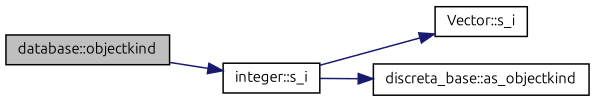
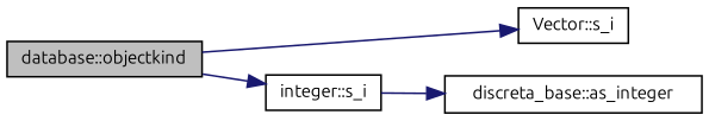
  digraph {
    fontname=Ubuntu
    rankdir=LR
    node [color=black fillcolor=white fontname=Ubuntu fontsize=10 shape=record style=filled]
    edge [color=midnightblue fontname=Ubuntu fontsize=10 labelfontname=Helvetica labelfontsize=10 style=solid]
    n1 [fillcolor=grey75 fontcolor=black height=0.2 label="database::objectkind" width=0.4]
    n2 [height=0.2 label="Vector::s_i" width=0.4]
    n3 [height=0.2 label="integer::s_i" width=0.4]
-   n4 [height=0.2 label="discreta_base::as_objectkind" width=0.4]
-   n3 -> n2
+   n4 [height=0.2 label="discreta_base::as_integer" width=0.4]
+   n1 -> n2
    n1 -> n3
    n3 -> n4
  }
